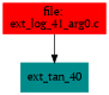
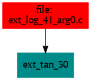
  digraph {
    fontname="PT Serif"
    node [shape=box style=filled fontname="PT Serif"]
    n1 [color=red label="file: \next_log_41_arg0.c"]
-   n2 [color=cyan4 label=ext_tan_40]
+   n2 [color=cyan4 label=ext_tan_30]
    n1 -> n2 [fontname="PT Serif"]
  }
